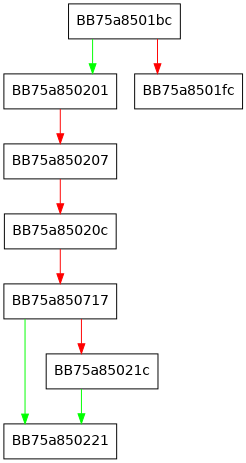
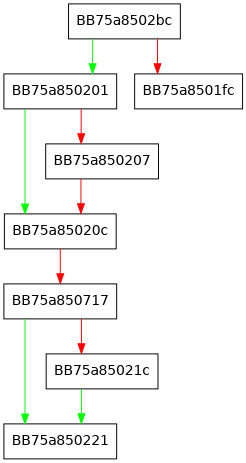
  digraph {
    fontname="DejaVu Sans"
    splines=ortho
    node [fontname="DejaVu Sans" shape=box]
    edge [color=red fontname="DejaVu Sans"]
-   BB75a8501bc
+   BB75a8501bc [label=BB75a8502bc]
    BB75a850201
    BB75a8501fc
    BB75a85020c
    BB75a850207
    n6 [label=BB75a850717]
    BB75a850221
    BB75a85021c
    BB75a8501bc -> BB75a850201 [color=green]
    BB75a8501bc -> BB75a8501fc
+   BB75a850201 -> BB75a85020c [color=green]
    BB75a850201 -> BB75a850207
    BB75a85020c -> n6
    BB75a850207 -> BB75a85020c
    n6 -> BB75a850221 [color=green]
    n6 -> BB75a85021c
    BB75a85021c -> BB75a850221 [color=green]
  }
